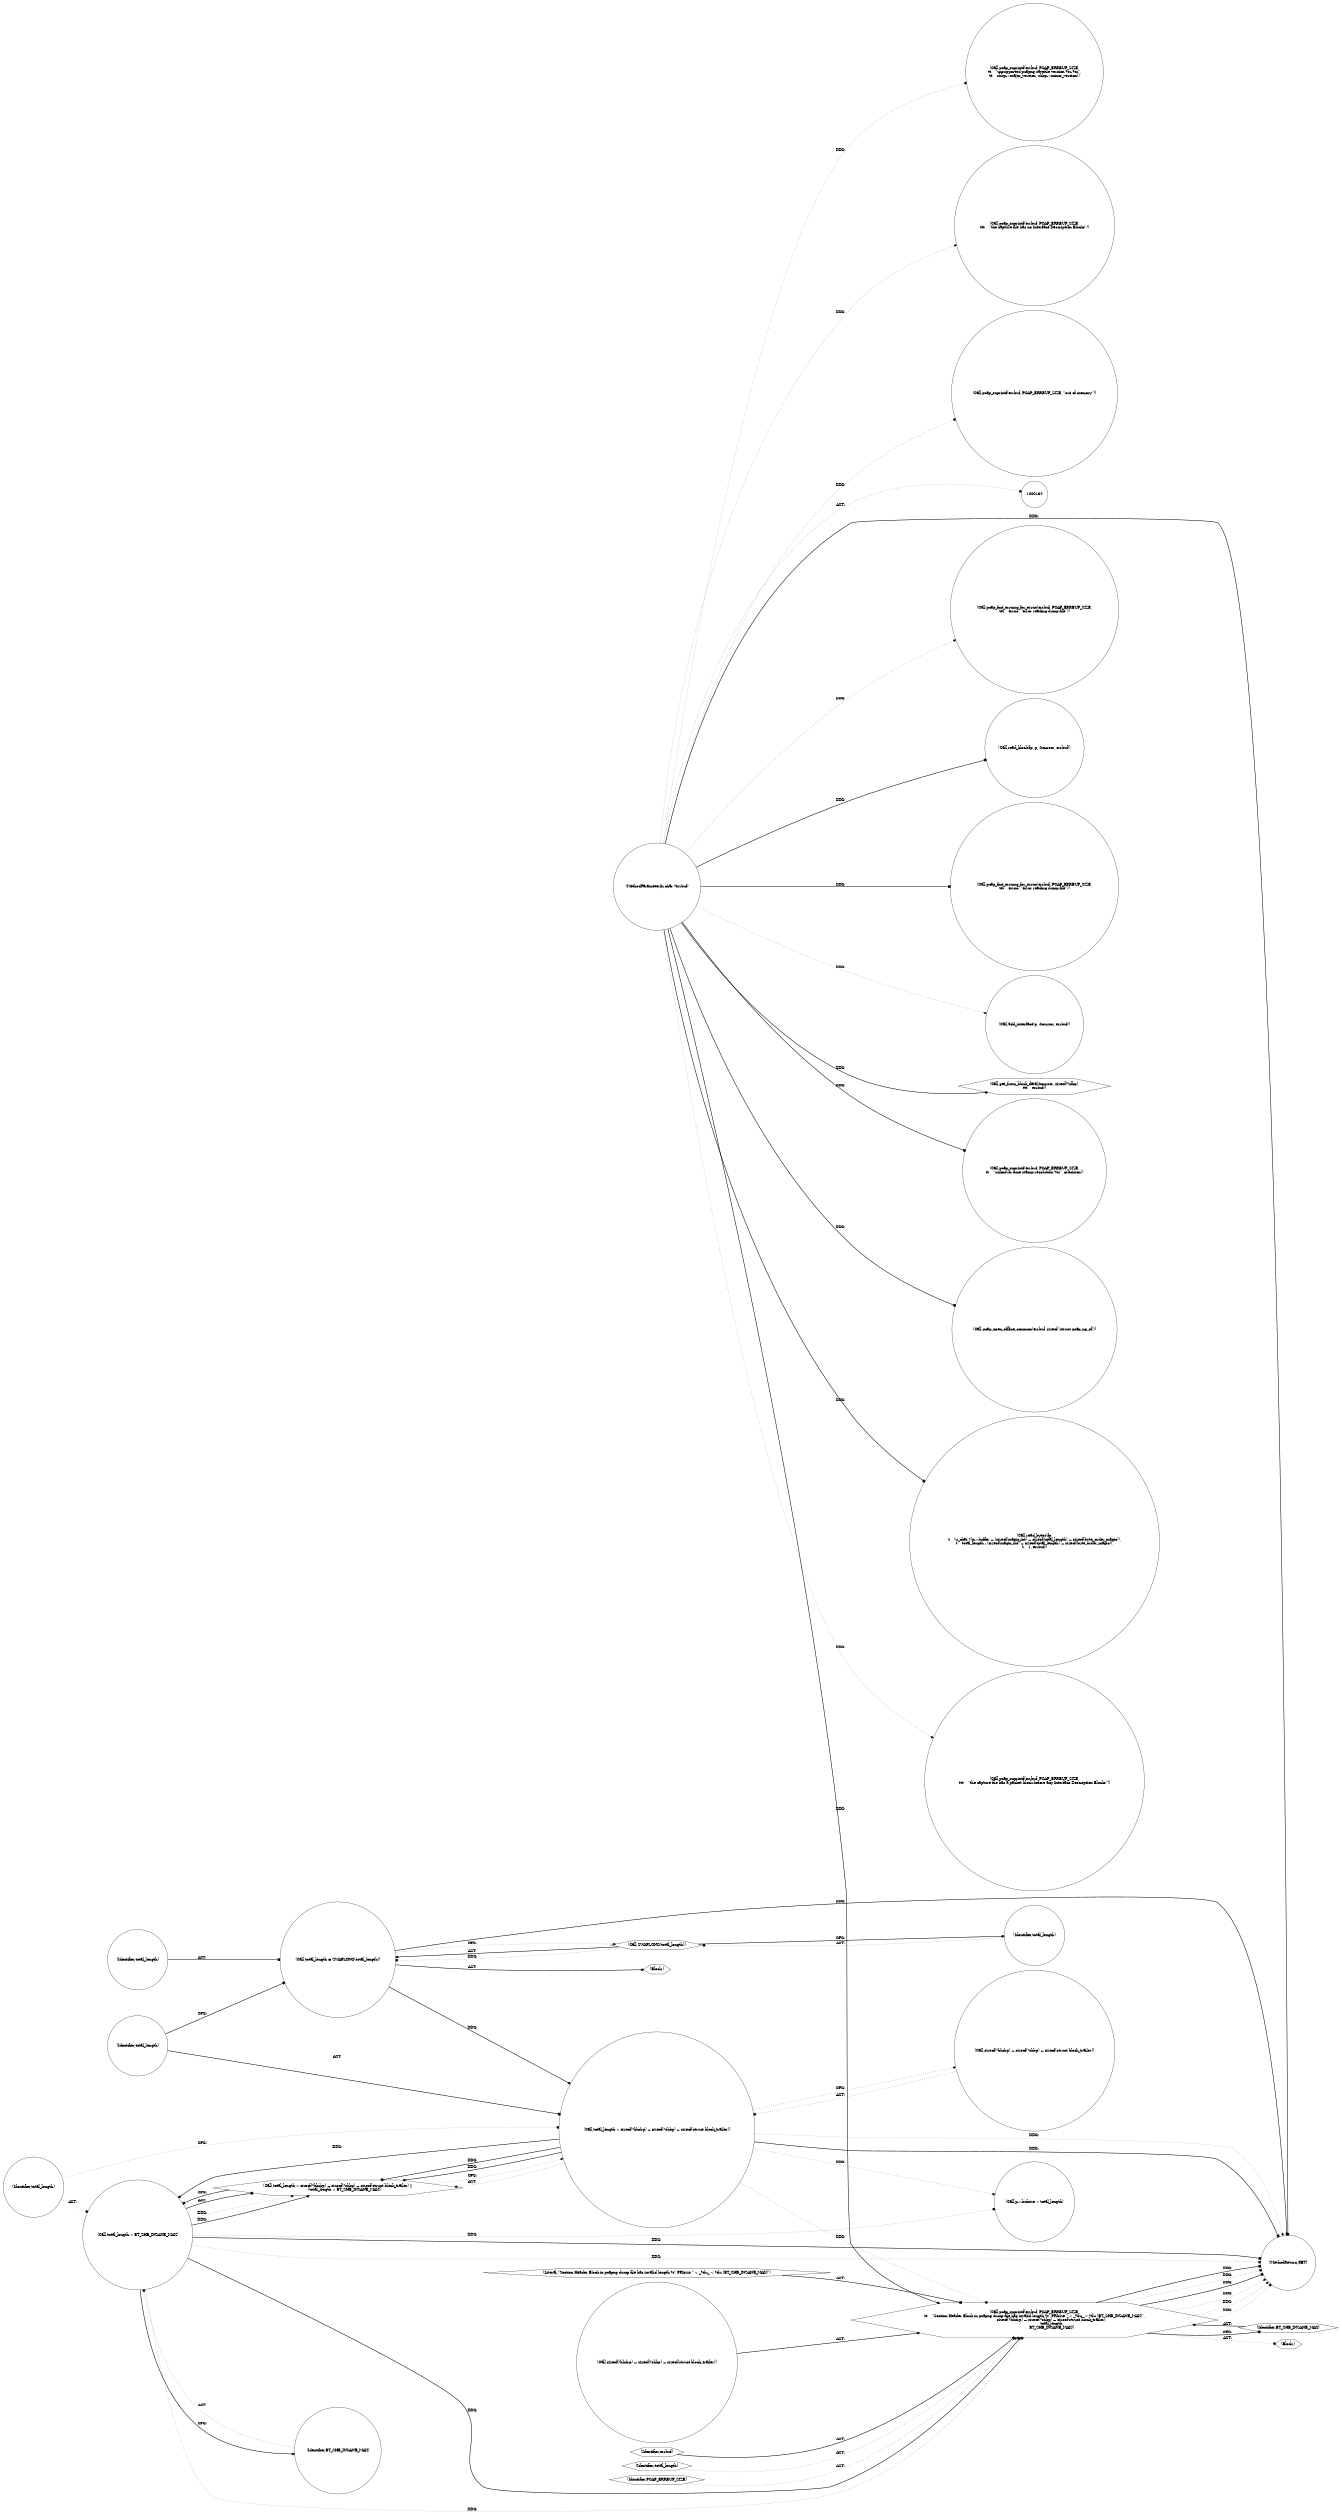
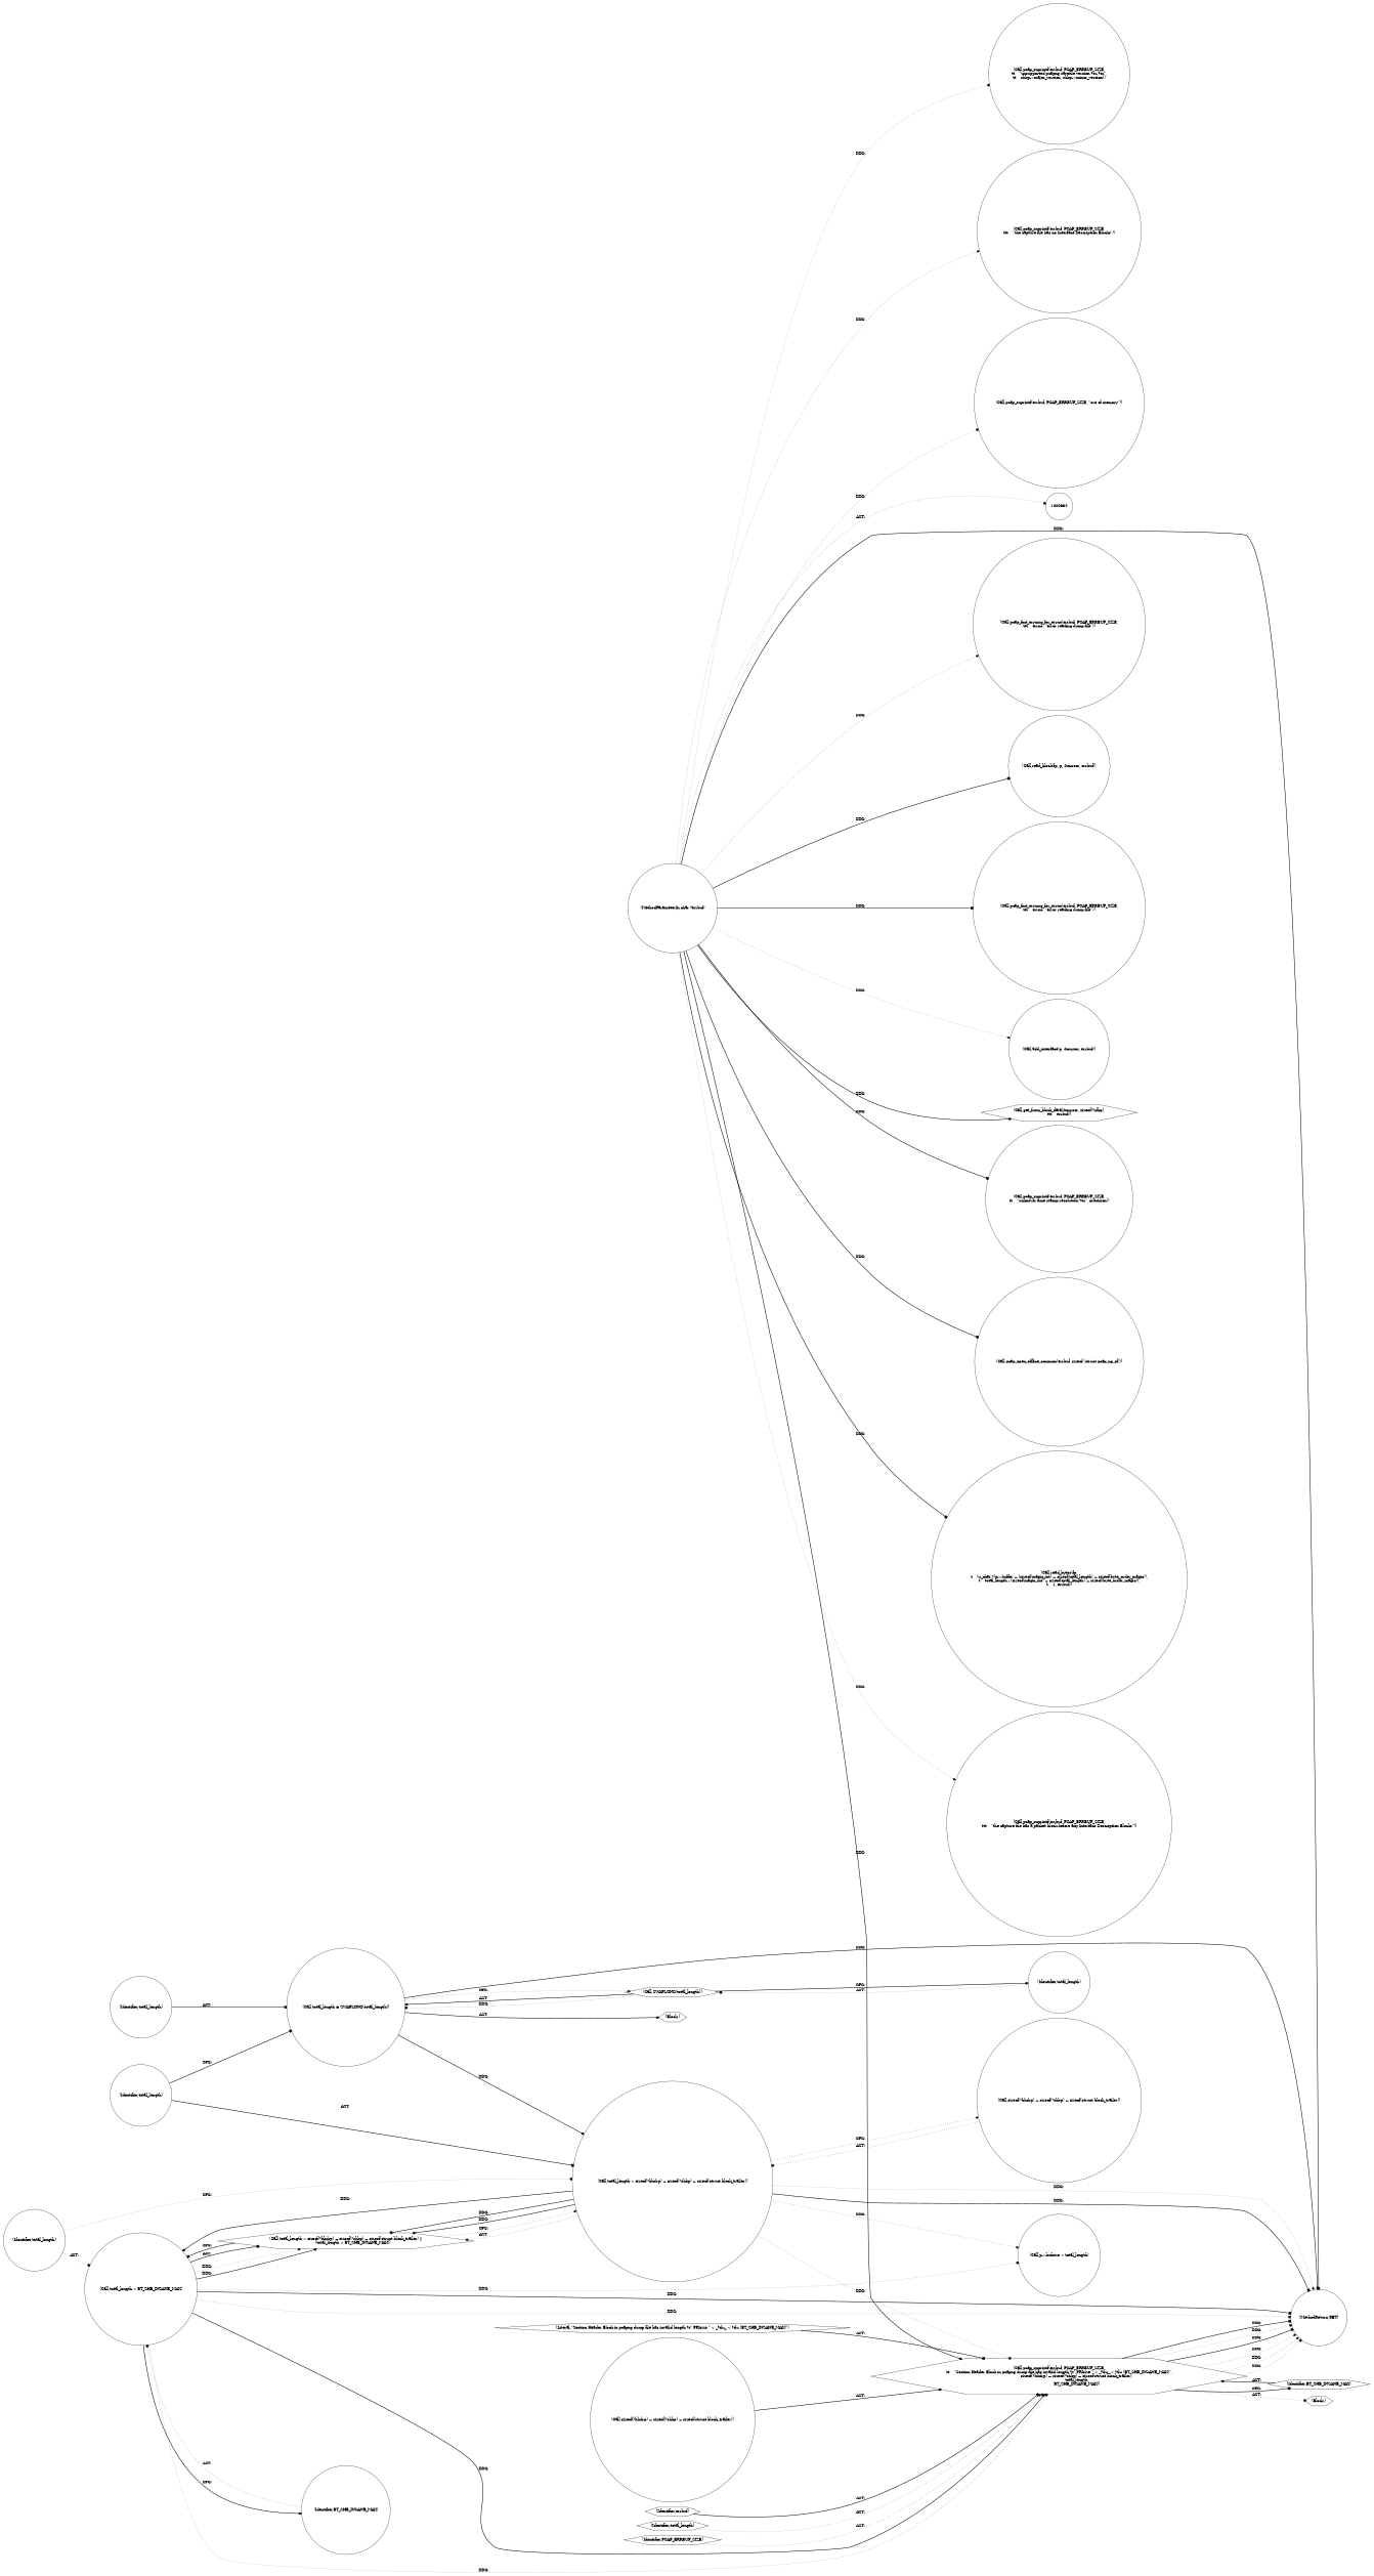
  digraph {
    rankdir=LR
    node [shape=circle]
    edge [arrowhead=box style=bold]
    n1 [label="(Call,pcap_snprintf(errbuf, PCAP_ERRBUF_SIZE,\n\t\t    \"Section Header Block in pcapng dump file has invalid length %\" PRIsize \" < _%lu_ < %lu (BT_SHB_INSANE_MAX)\",\n                              sizeof(*bhdrp) + sizeof(*shbp) + sizeof(struct block_trailer),\n                              total_length,\n                              BT_SHB_INSANE_MAX))" shape=hexagon]
    n2 [label="(MethodReturn,RET)"]
    n3 [label="(Identifier,BT_SHB_INSANE_MAX)" shape=hexagon]
    n4 [label="(Block,)" shape=hexagon]
    n5 [label="(MethodParameterIn,char *errbuf)"]
    n6 [label="(Call,pcap_fmt_errmsg_for_errno(errbuf, PCAP_ERRBUF_SIZE,\n\t\t\t    errno, \"error reading dump file\"))"]
    n7 [label="(Call,read_block(fp, p, &cursor, errbuf))"]
    n8 [label="(Call,pcap_fmt_errmsg_for_errno(errbuf, PCAP_ERRBUF_SIZE,\n\t\t\t    errno, \"error reading dump file\"))"]
    n9 [label="(Call,add_interface(p, &cursor, errbuf))"]
    n10 [label="(Call,get_from_block_data(&cursor, sizeof(*idbp),\n\t\t\t    errbuf))" shape=hexagon]
    n11 [label="(Call,pcap_snprintf(errbuf, PCAP_ERRBUF_SIZE,\n\t\t    \"unknown time stamp resolution %u\", precision))"]
    n12 [label="(Call,pcap_open_offline_common(errbuf, sizeof (struct pcap_ng_sf)))"]
    n13 [label="(Call,read_bytes(fp,\n\t    (u_char *)p->buffer + (sizeof(magic_int) + sizeof(total_length) + sizeof(byte_order_magic)),\n\t    total_length - (sizeof(magic_int) + sizeof(total_length) + sizeof(byte_order_magic)),\n\t    1, errbuf))"]
    n14 [label="(Call,pcap_snprintf(errbuf, PCAP_ERRBUF_SIZE,\n\t\t\t    \"the capture file has a packet block before any Interface Description Blocks\"))"]
    n15 [label="(Call,pcap_snprintf(errbuf, PCAP_ERRBUF_SIZE,\n\t\t    \"unsupported pcapng savefile version %u.%u\",\n\t\t    shbp->major_version, shbp->minor_version))"]
    n16 [label="(Call,pcap_snprintf(errbuf, PCAP_ERRBUF_SIZE,\n\t\t\t    \"the capture file has no Interface Description Blocks\"))"]
    n17 [label="(Call,pcap_snprintf(errbuf, PCAP_ERRBUF_SIZE, \"out of memory\"))"]
-   1000132
+   1000132 [label=1000632]
    n19 [label="(Call,total_length > BT_SHB_INSANE_MAX)"]
    n20 [label="(Call,p->bufsize < total_length)"]
    n21 [label="(Identifier,BT_SHB_INSANE_MAX)"]
    n22 [label="(Call,total_length < sizeof(*bhdrp) + sizeof(*shbp) + sizeof(struct block_trailer) ||\n            (total_length > BT_SHB_INSANE_MAX))" shape=hexagon]
    n23 [label="(Call,total_length < sizeof(*bhdrp) + sizeof(*shbp) + sizeof(struct block_trailer))"]
    n24 [label="(Call,sizeof(*bhdrp) + sizeof(*shbp) + sizeof(struct block_trailer))"]
    n25 [label="(Call,total_length = SWAPLONG(total_length))"]
    n26 [label="(Call,SWAPLONG(total_length))" shape=hexagon]
    n27 [label="(Block,)" shape=hexagon]
    n28 [label="(Identifier,total_length)"]
    n29 [label="(Identifier,total_length)"]
    n30 [label="(Identifier,total_length)"]
    n31 [label="(Identifier,total_length)"]
    n32 [label="(Identifier,total_length)" shape=hexagon]
    n33 [label="(Identifier,PCAP_ERRBUF_SIZE)" shape=hexagon]
    n34 [label="(Literal,\"Section Header Block in pcapng dump file has invalid length %\" PRIsize \" < _%lu_ < %lu (BT_SHB_INSANE_MAX)\")" shape=hexagon]
    n35 [label="(Call,sizeof(*bhdrp) + sizeof(*shbp) + sizeof(struct block_trailer))"]
    n36 [label="(Identifier,errbuf)" shape=hexagon]
    n1 -> n2 [arrowhead=diamond label="DDG: " style=dotted]
    n1 -> n2 [arrowhead=diamond label="DDG: " style=dotted]
    n1 -> n2 [label="DDG: " style=dotted]
    n1 -> n2 [label="DDG: "]
    n1 -> n2 [label="DDG: " style=dotted]
    n1 -> n2 [label="DDG: "]
    n1 -> n3 [label="CFG: "]
    n1 -> n4 [label="AST: " style=dotted]
    n3 -> n1 [arrowhead=diamond label="AST: "]
    n5 -> n1 [arrowhead=diamond label="DDG: "]
    n5 -> n2 [label="DDG: "]
    n5 -> n6 [arrowhead=diamond label="DDG: " style=dotted]
    n5 -> n7 [label="DDG: "]
    n5 -> n8 [label="DDG: "]
    n5 -> n9 [arrowhead=diamond label="DDG: " style=dotted]
    n5 -> n10 [arrowhead=diamond label="DDG: "]
    n5 -> n11 [label="DDG: "]
    n5 -> n12 [label="DDG: "]
    n5 -> n13 [label="DDG: "]
    n5 -> n14 [arrowhead=diamond label="DDG: " style=dotted]
    n5 -> n15 [label="DDG: " style=dotted]
    n5 -> n16 [arrowhead=diamond label="DDG: " style=dotted]
    n5 -> n17 [label="DDG: " style=dotted]
    n5 -> 1000132 [label="AST: " style=dotted]
    n19 -> n1 [arrowhead=diamond label="DDG: "]
    n19 -> n1 [label="DDG: " style=dotted]
    n19 -> n2 [label="DDG: "]
    n19 -> n2 [label="DDG: " style=dotted]
    n19 -> n20 [label="DDG: " style=dotted]
    n19 -> n21 [arrowhead=diamond label="CFG: "]
    n19 -> n22 [label="AST: "]
    n19 -> n22 [arrowhead=diamond label="DDG: " style=dotted]
    n19 -> n22 [arrowhead=diamond label="DDG: "]
    n21 -> n19 [label="AST: " style=dotted]
    n22 -> n19 [label="CFG: "]
    n22 -> n23 [arrowhead=diamond label="CFG: " style=dotted]
    n23 -> n1 [label="DDG: " style=dotted]
    n23 -> n2 [arrowhead=diamond label="DDG: " style=dotted]
    n23 -> n2 [label="DDG: "]
    n23 -> n19 [arrowhead=diamond label="DDG: "]
    n23 -> n20 [arrowhead=diamond label="DDG: " style=dotted]
    n23 -> n22 [arrowhead=diamond label="AST: " style=dotted]
    n23 -> n22 [label="DDG: "]
    n23 -> n22 [arrowhead=diamond label="DDG: "]
    n23 -> n24 [arrowhead=diamond label="CFG: " style=dotted]
    n24 -> n23 [label="AST: " style=dotted]
    n25 -> n2 [arrowhead=diamond label="DDG: "]
    n25 -> n23 [arrowhead=diamond label="DDG: "]
    n25 -> n26 [arrowhead=diamond label="CFG: " style=dotted]
    n25 -> n27 [arrowhead=diamond label="AST: "]
    n26 -> n25 [arrowhead=diamond label="AST: "]
    n26 -> n25 [label="DDG: " style=dotted]
    n26 -> n28 [arrowhead=diamond label="CFG: "]
    n28 -> n26 [label="AST: " style=dotted]
    n29 -> n19 [label="AST: " style=dotted]
    n29 -> n23 [label="CFG: " style=dotted]
    n30 -> n25 [label="AST: "]
    n31 -> n23 [label="AST: "]
    n31 -> n25 [label="CFG: "]
    n32 -> n1 [arrowhead=diamond label="AST: " style=dotted]
    n33 -> n1 [label="AST: " style=dotted]
    n34 -> n1 [label="AST: "]
    n35 -> n1 [arrowhead=diamond label="AST: "]
    n36 -> n1 [label="AST: "]
  }
